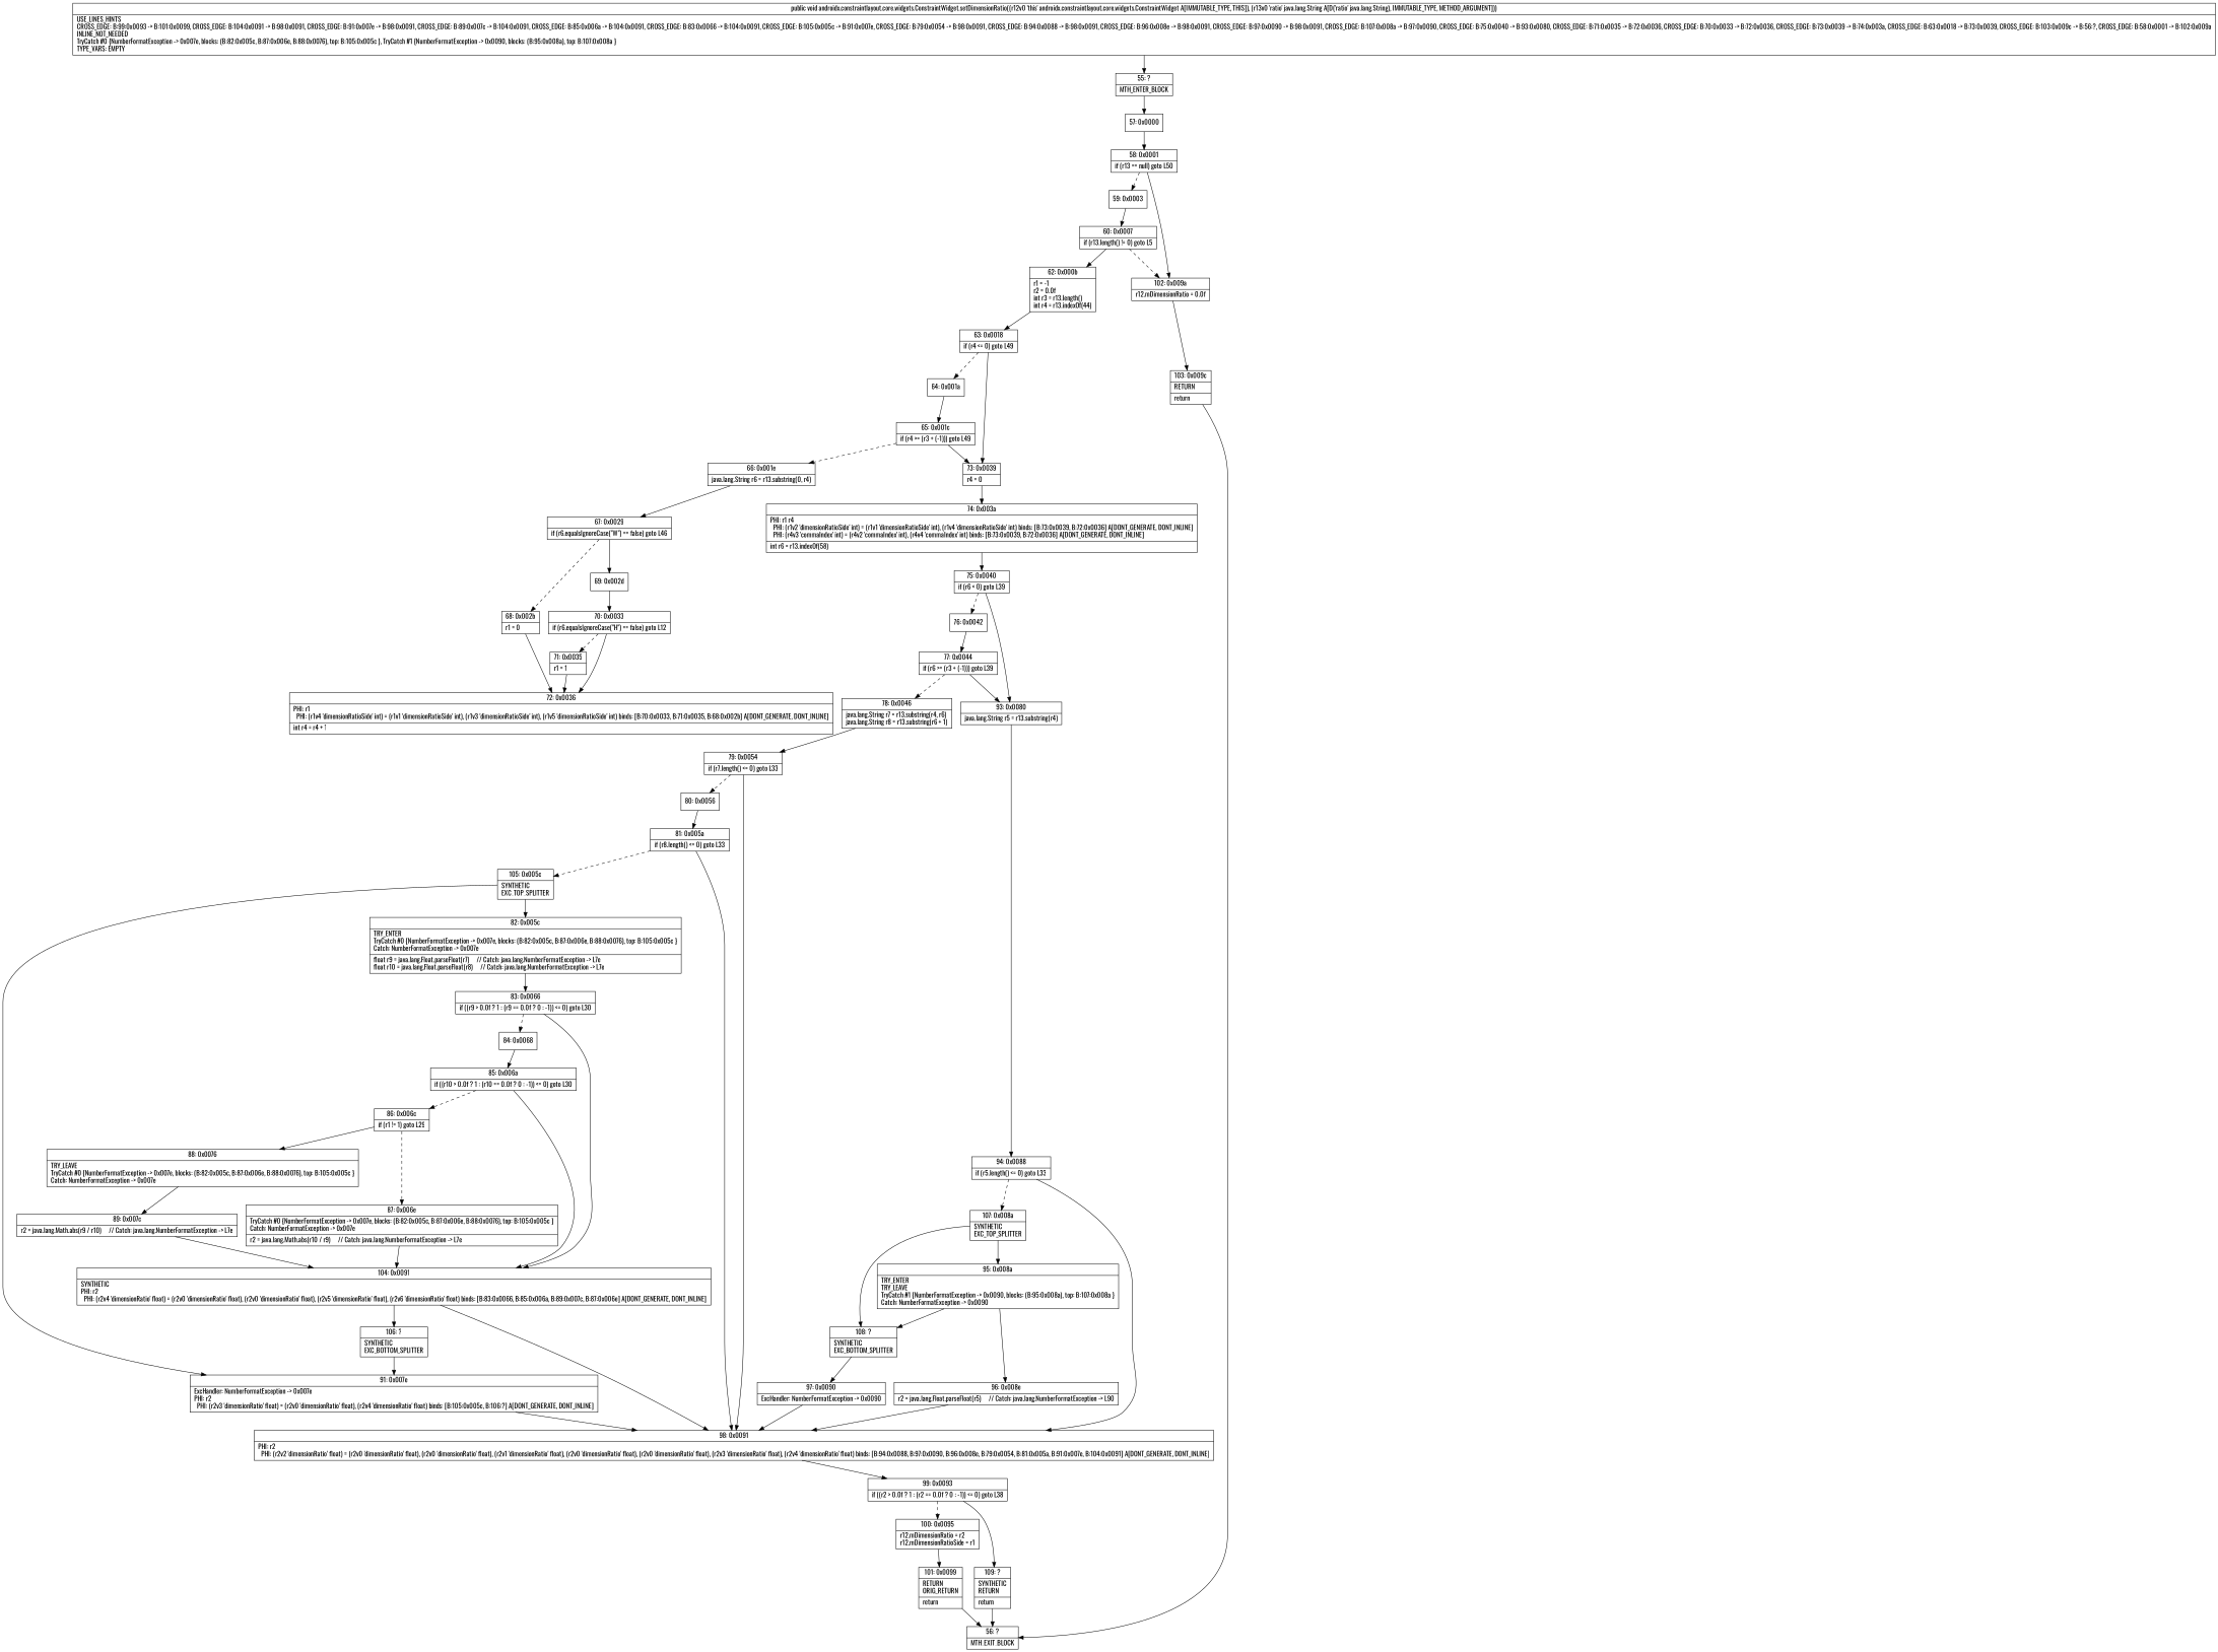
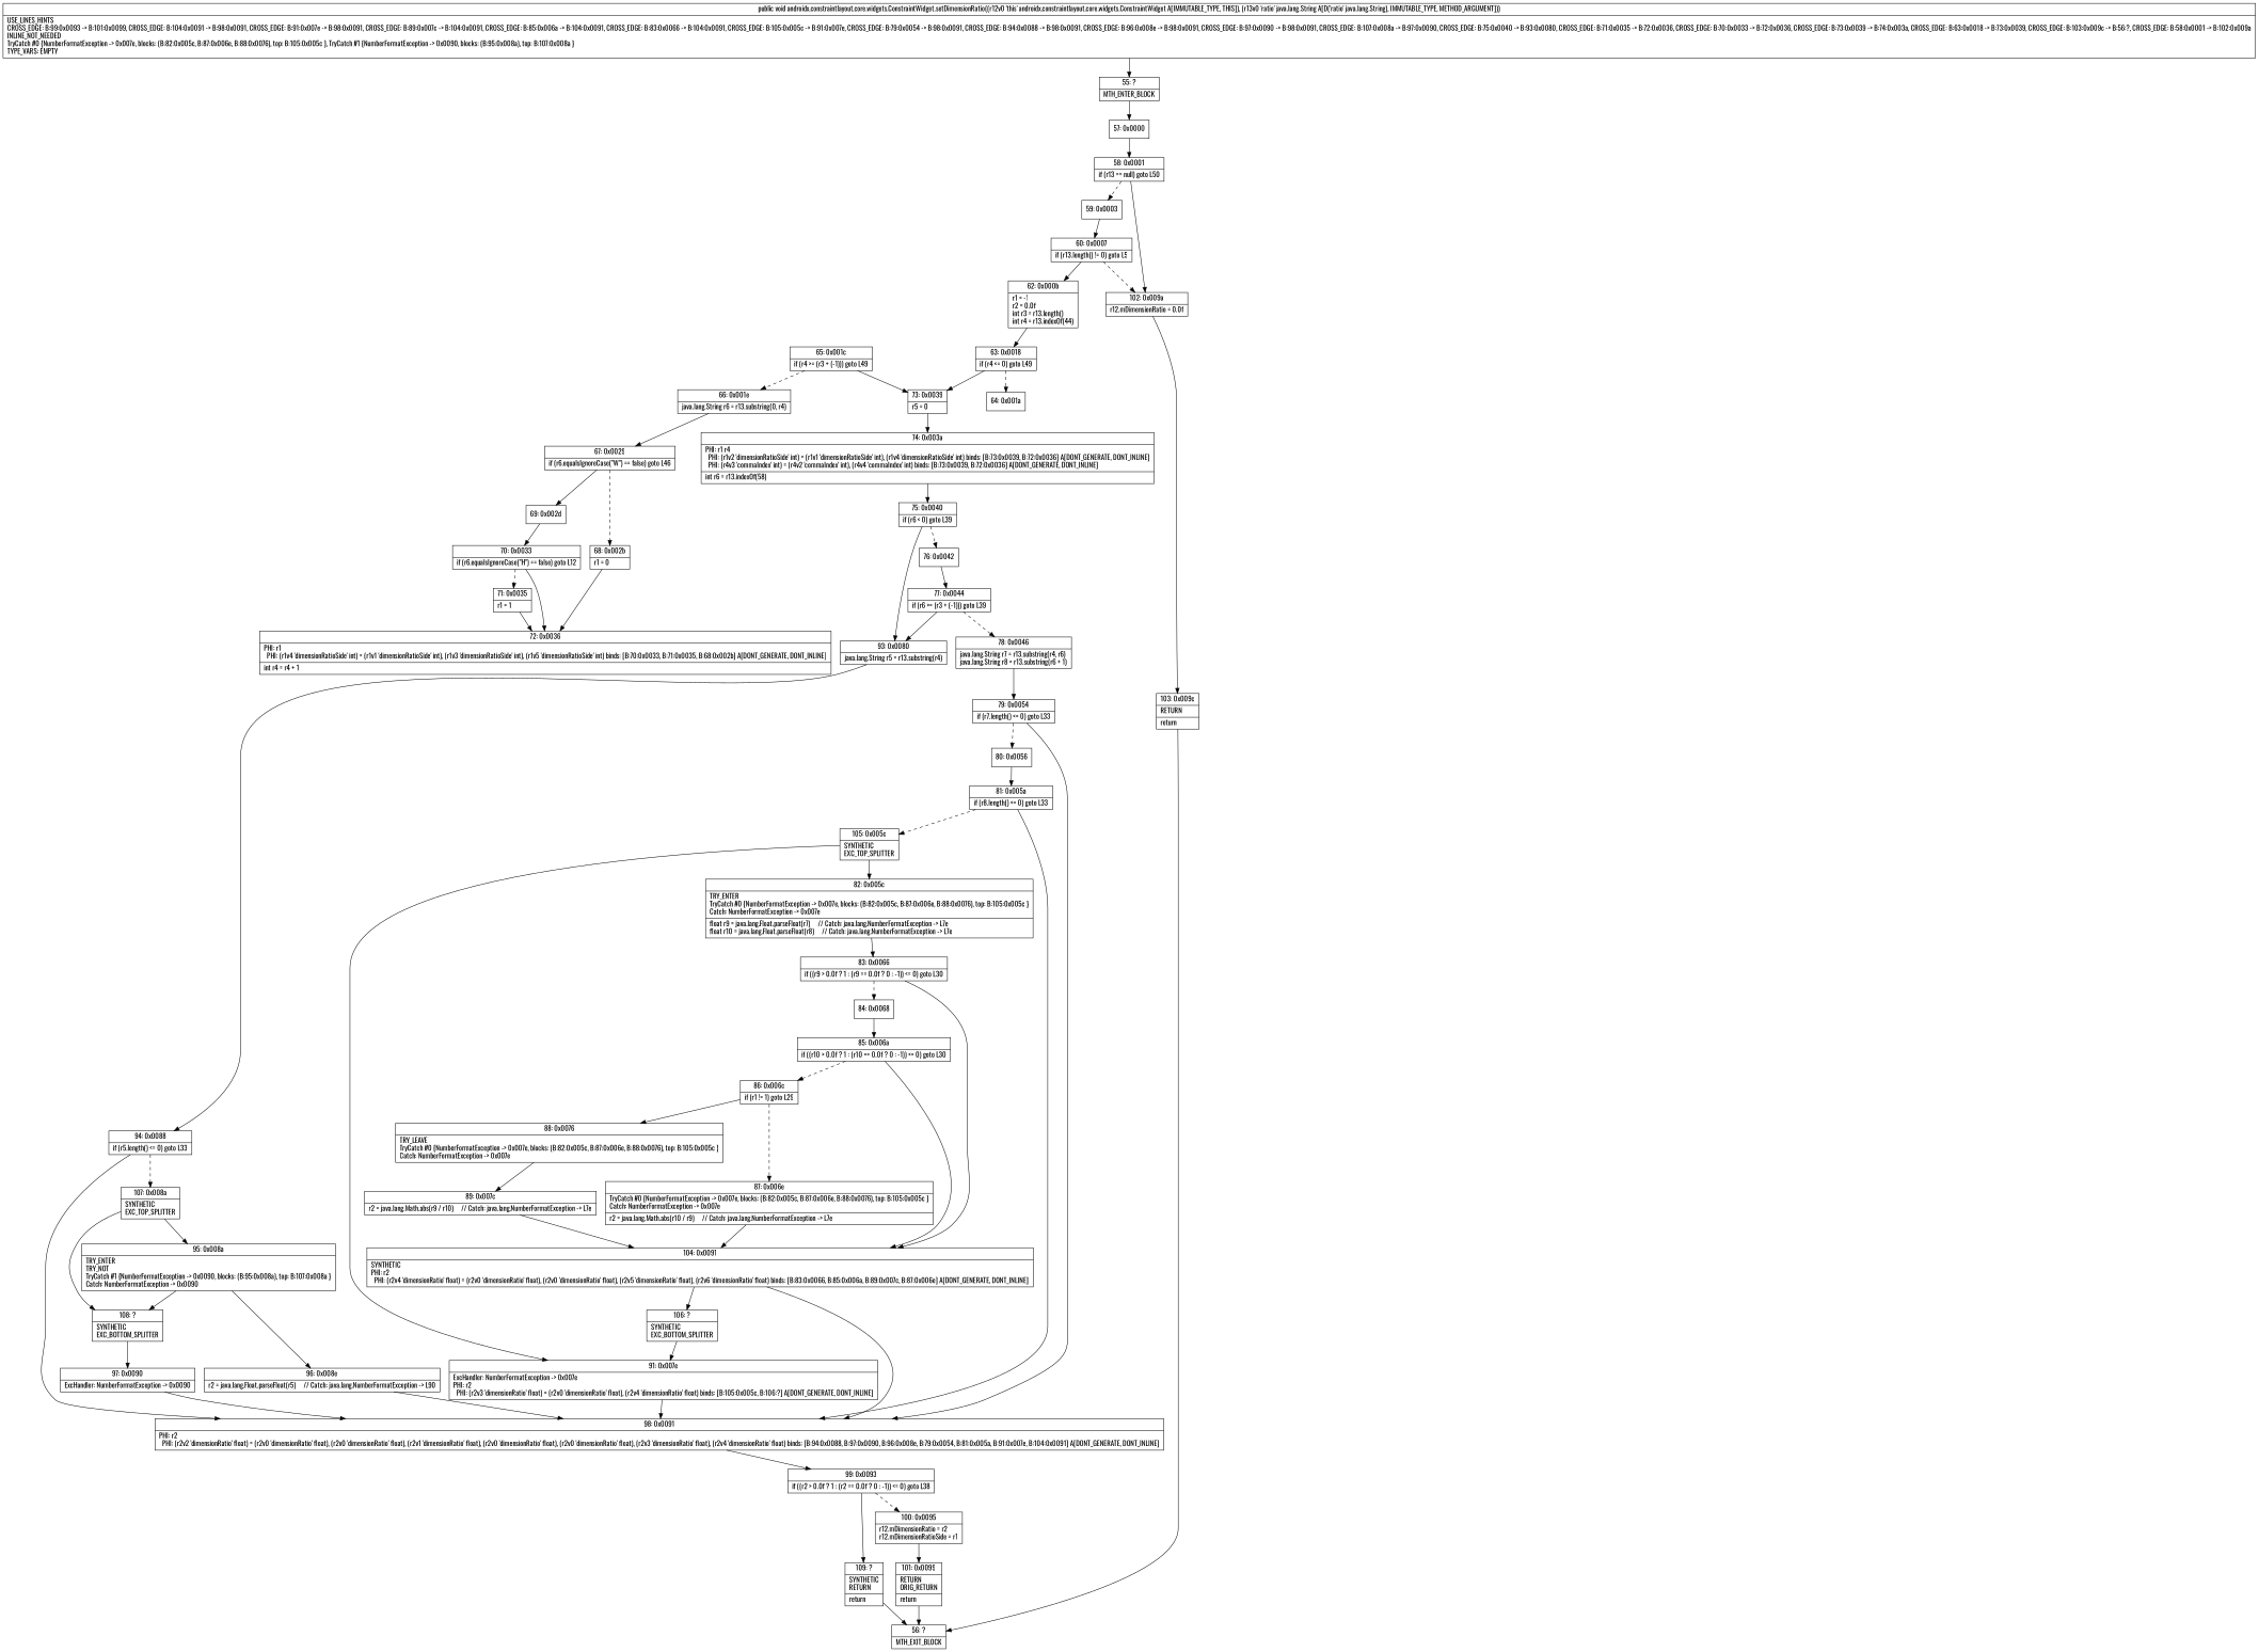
  digraph {
    fontname=Oswald
    node [fontname=Oswald shape=record]
    edge [fontname=Oswald]
    n1 [label="{55\:\ ?|MTH_ENTER_BLOCK\l}"]
    n2 [label="{57\:\ 0x0000}"]
    n3 [label="{58\:\ 0x0001|if (r13 == null) goto L50\l}"]
    n4 [label="{59\:\ 0x0003}"]
    n5 [label="{102\:\ 0x009a|r12.mDimensionRatio = 0.0f\l}"]
    n6 [label="{60\:\ 0x0007|if (r13.length() != 0) goto L5\l}"]
    n7 [label="{103\:\ 0x009c|RETURN\l|return\l}"]
    n8 [label="{62\:\ 0x000b|r1 = \-1\lr2 = 0.0f\lint r3 = r13.length()\lint r4 = r13.indexOf(44)\l}"]
    n9 [label="{63\:\ 0x0018|if (r4 \<= 0) goto L49\l}"]
    n10 [label="{64\:\ 0x001a}"]
-   n11 [label="{73\:\ 0x0039|r4 = 0\l}"]
+   n11 [label="{73\:\ 0x0039|r5 = 0\l}"]
    n12 [label="{65\:\ 0x001c|if (r4 \>= (r3 + (\-1))) goto L49\l}"]
    n13 [label="{74\:\ 0x003a|PHI: r1 r4 \l  PHI: (r1v2 'dimensionRatioSide' int) = (r1v1 'dimensionRatioSide' int), (r1v4 'dimensionRatioSide' int) binds: [B:73:0x0039, B:72:0x0036] A[DONT_GENERATE, DONT_INLINE]\l  PHI: (r4v3 'commaIndex' int) = (r4v2 'commaIndex' int), (r4v4 'commaIndex' int) binds: [B:73:0x0039, B:72:0x0036] A[DONT_GENERATE, DONT_INLINE]\l|int r6 = r13.indexOf(58)\l}"]
    n14 [label="{66\:\ 0x001e|java.lang.String r6 = r13.substring(0, r4)\l}"]
    n15 [label="{67\:\ 0x0029|if (r6.equalsIgnoreCase(\"W\") == false) goto L46\l}"]
    n16 [label="{68\:\ 0x002b|r1 = 0\l}"]
    n17 [label="{69\:\ 0x002d}"]
    n18 [label="{72\:\ 0x0036|PHI: r1 \l  PHI: (r1v4 'dimensionRatioSide' int) = (r1v1 'dimensionRatioSide' int), (r1v3 'dimensionRatioSide' int), (r1v5 'dimensionRatioSide' int) binds: [B:70:0x0033, B:71:0x0035, B:68:0x002b] A[DONT_GENERATE, DONT_INLINE]\l|int r4 = r4 + 1\l}"]
    n19 [label="{70\:\ 0x0033|if (r6.equalsIgnoreCase(\"H\") == false) goto L12\l}"]
    n20 [label="{75\:\ 0x0040|if (r6 \< 0) goto L39\l}"]
    n21 [label="{76\:\ 0x0042}"]
    n22 [label="{93\:\ 0x0080|java.lang.String r5 = r13.substring(r4)\l}"]
    n23 [label="{77\:\ 0x0044|if (r6 \>= (r3 + (\-1))) goto L39\l}"]
    n24 [label="{94\:\ 0x0088|if (r5.length() \<= 0) goto L33\l}"]
    n25 [label="{78\:\ 0x0046|java.lang.String r7 = r13.substring(r4, r6)\ljava.lang.String r8 = r13.substring(r6 + 1)\l}"]
    n26 [label="{79\:\ 0x0054|if (r7.length() \<= 0) goto L33\l}"]
    n27 [label="{80\:\ 0x0056}"]
    n28 [label="{98\:\ 0x0091|PHI: r2 \l  PHI: (r2v2 'dimensionRatio' float) = (r2v0 'dimensionRatio' float), (r2v0 'dimensionRatio' float), (r2v1 'dimensionRatio' float), (r2v0 'dimensionRatio' float), (r2v0 'dimensionRatio' float), (r2v3 'dimensionRatio' float), (r2v4 'dimensionRatio' float) binds: [B:94:0x0088, B:97:0x0090, B:96:0x008e, B:79:0x0054, B:81:0x005a, B:91:0x007e, B:104:0x0091] A[DONT_GENERATE, DONT_INLINE]\l}"]
    n29 [label="{81\:\ 0x005a|if (r8.length() \<= 0) goto L33\l}"]
    n30 [label="{99\:\ 0x0093|if ((r2 \> 0.0f ? 1 : (r2 == 0.0f ? 0 : \-1)) \<= 0) goto L38\l}"]
    n31 [label="{105\:\ 0x005c|SYNTHETIC\lEXC_TOP_SPLITTER\l}"]
    n32 [label="{82\:\ 0x005c|TRY_ENTER\lTryCatch #0 \{NumberFormatException \-\> 0x007e, blocks: (B:82:0x005c, B:87:0x006e, B:88:0x0076), top: B:105:0x005c \}\lCatch: NumberFormatException \-\> 0x007e\l|float r9 = java.lang.Float.parseFloat(r7)     \/\/ Catch: java.lang.NumberFormatException \-\> L7e\lfloat r10 = java.lang.Float.parseFloat(r8)     \/\/ Catch: java.lang.NumberFormatException \-\> L7e\l}"]
    n33 [label="{91\:\ 0x007e|ExcHandler: NumberFormatException \-\> 0x007e\lPHI: r2 \l  PHI: (r2v3 'dimensionRatio' float) = (r2v0 'dimensionRatio' float), (r2v4 'dimensionRatio' float) binds: [B:105:0x005c, B:106:?] A[DONT_GENERATE, DONT_INLINE]\l}"]
    n34 [label="{83\:\ 0x0066|if ((r9 \> 0.0f ? 1 : (r9 == 0.0f ? 0 : \-1)) \<= 0) goto L30\l}"]
    n35 [label="{84\:\ 0x0068}"]
    n36 [label="{104\:\ 0x0091|SYNTHETIC\lPHI: r2 \l  PHI: (r2v4 'dimensionRatio' float) = (r2v0 'dimensionRatio' float), (r2v0 'dimensionRatio' float), (r2v5 'dimensionRatio' float), (r2v6 'dimensionRatio' float) binds: [B:83:0x0066, B:85:0x006a, B:89:0x007c, B:87:0x006e] A[DONT_GENERATE, DONT_INLINE]\l}"]
    n37 [label="{85\:\ 0x006a|if ((r10 \> 0.0f ? 1 : (r10 == 0.0f ? 0 : \-1)) \<= 0) goto L30\l}"]
    n38 [label="{106\:\ ?|SYNTHETIC\lEXC_BOTTOM_SPLITTER\l}"]
    n39 [label="{86\:\ 0x006c|if (r1 != 1) goto L29\l}"]
    n40 [label="{87\:\ 0x006e|TryCatch #0 \{NumberFormatException \-\> 0x007e, blocks: (B:82:0x005c, B:87:0x006e, B:88:0x0076), top: B:105:0x005c \}\lCatch: NumberFormatException \-\> 0x007e\l|r2 = java.lang.Math.abs(r10 \/ r9)     \/\/ Catch: java.lang.NumberFormatException \-\> L7e\l}"]
    n41 [label="{88\:\ 0x0076|TRY_LEAVE\lTryCatch #0 \{NumberFormatException \-\> 0x007e, blocks: (B:82:0x005c, B:87:0x006e, B:88:0x0076), top: B:105:0x005c \}\lCatch: NumberFormatException \-\> 0x007e\l}"]
    n42 [label="{89\:\ 0x007c|r2 = java.lang.Math.abs(r9 \/ r10)     \/\/ Catch: java.lang.NumberFormatException \-\> L7e\l}"]
    n43 [label="{100\:\ 0x0095|r12.mDimensionRatio = r2\lr12.mDimensionRatioSide = r1\l}"]
    n44 [label="{109\:\ ?|SYNTHETIC\lRETURN\l|return\l}"]
    n45 [label="{101\:\ 0x0099|RETURN\lORIG_RETURN\l|return\l}"]
    n46 [label="{56\:\ ?|MTH_EXIT_BLOCK\l}"]
    n47 [label="{107\:\ 0x008a|SYNTHETIC\lEXC_TOP_SPLITTER\l}"]
-   n48 [label="{95\:\ 0x008a|TRY_ENTER\lTRY_LEAVE\lTryCatch #1 \{NumberFormatException \-\> 0x0090, blocks: (B:95:0x008a), top: B:107:0x008a \}\lCatch: NumberFormatException \-\> 0x0090\l}"]
+   n48 [label="{95\:\ 0x008a|TRY_ENTER\lTRY_NOT\lTryCatch #1 \{NumberFormatException \-\> 0x0090, blocks: (B:95:0x008a), top: B:107:0x008a \}\lCatch: NumberFormatException \-\> 0x0090\l}"]
    n49 [label="{108\:\ ?|SYNTHETIC\lEXC_BOTTOM_SPLITTER\l}"]
    n50 [label="{96\:\ 0x008e|r2 = java.lang.Float.parseFloat(r5)     \/\/ Catch: java.lang.NumberFormatException \-\> L90\l}"]
    n51 [label="{97\:\ 0x0090|ExcHandler: NumberFormatException \-\> 0x0090\l}"]
    n52 [label="{71\:\ 0x0035|r1 = 1\l}"]
    n53 [label="{public void androidx.constraintlayout.core.widgets.ConstraintWidget.setDimensionRatio((r12v0 'this' androidx.constraintlayout.core.widgets.ConstraintWidget A[IMMUTABLE_TYPE, THIS]), (r13v0 'ratio' java.lang.String A[D('ratio' java.lang.String), IMMUTABLE_TYPE, METHOD_ARGUMENT]))  | USE_LINES_HINTS\lCROSS_EDGE: B:99:0x0093 \-\> B:101:0x0099, CROSS_EDGE: B:104:0x0091 \-\> B:98:0x0091, CROSS_EDGE: B:91:0x007e \-\> B:98:0x0091, CROSS_EDGE: B:89:0x007c \-\> B:104:0x0091, CROSS_EDGE: B:85:0x006a \-\> B:104:0x0091, CROSS_EDGE: B:83:0x0066 \-\> B:104:0x0091, CROSS_EDGE: B:105:0x005c \-\> B:91:0x007e, CROSS_EDGE: B:79:0x0054 \-\> B:98:0x0091, CROSS_EDGE: B:94:0x0088 \-\> B:98:0x0091, CROSS_EDGE: B:96:0x008e \-\> B:98:0x0091, CROSS_EDGE: B:97:0x0090 \-\> B:98:0x0091, CROSS_EDGE: B:107:0x008a \-\> B:97:0x0090, CROSS_EDGE: B:75:0x0040 \-\> B:93:0x0080, CROSS_EDGE: B:71:0x0035 \-\> B:72:0x0036, CROSS_EDGE: B:70:0x0033 \-\> B:72:0x0036, CROSS_EDGE: B:73:0x0039 \-\> B:74:0x003a, CROSS_EDGE: B:63:0x0018 \-\> B:73:0x0039, CROSS_EDGE: B:103:0x009c \-\> B:56:?, CROSS_EDGE: B:58:0x0001 \-\> B:102:0x009a\lINLINE_NOT_NEEDED\lTryCatch #0 \{NumberFormatException \-\> 0x007e, blocks: (B:82:0x005c, B:87:0x006e, B:88:0x0076), top: B:105:0x005c \}, TryCatch #1 \{NumberFormatException \-\> 0x0090, blocks: (B:95:0x008a), top: B:107:0x008a \}\lTYPE_VARS: EMPTY\l}"]
    n1 -> n2
    n2 -> n3
    n3 -> n4 [style=dashed]
    n3 -> n5
    n4 -> n6
    n5 -> n7
    n6 -> n5 [style=dashed]
    n6 -> n8
    n7 -> n46
    n8 -> n9
    n9 -> n10 [style=dashed]
    n9 -> n11
-   n10 -> n12
    n11 -> n13
    n12 -> n11
    n12 -> n14 [style=dashed]
    n13 -> n20
    n14 -> n15
    n15 -> n16 [style=dashed]
    n15 -> n17
    n16 -> n18
    n17 -> n19
    n19 -> n18
    n19 -> n52 [style=dashed]
    n20 -> n21 [style=dashed]
    n20 -> n22
    n21 -> n23
    n22 -> n24
    n23 -> n22
    n23 -> n25 [style=dashed]
    n24 -> n28
    n24 -> n47 [style=dashed]
    n25 -> n26
    n26 -> n27 [style=dashed]
    n26 -> n28
    n27 -> n29
    n28 -> n30
    n29 -> n28
    n29 -> n31 [style=dashed]
    n30 -> n43 [style=dashed]
    n30 -> n44
    n31 -> n32
    n31 -> n33
    n32 -> n34
    n33 -> n28
    n34 -> n35 [style=dashed]
    n34 -> n36
    n35 -> n37
    n36 -> n28
    n36 -> n38
    n37 -> n36
    n37 -> n39 [style=dashed]
    n38 -> n33
    n39 -> n40 [style=dashed]
    n39 -> n41
    n40 -> n36
    n41 -> n42
    n42 -> n36
    n43 -> n45
    n44 -> n46
    n45 -> n46
    n47 -> n48
    n47 -> n49
    n48 -> n49
    n48 -> n50
    n49 -> n51
    n50 -> n28
    n51 -> n28
    n52 -> n18
    n53 -> n1
  }
